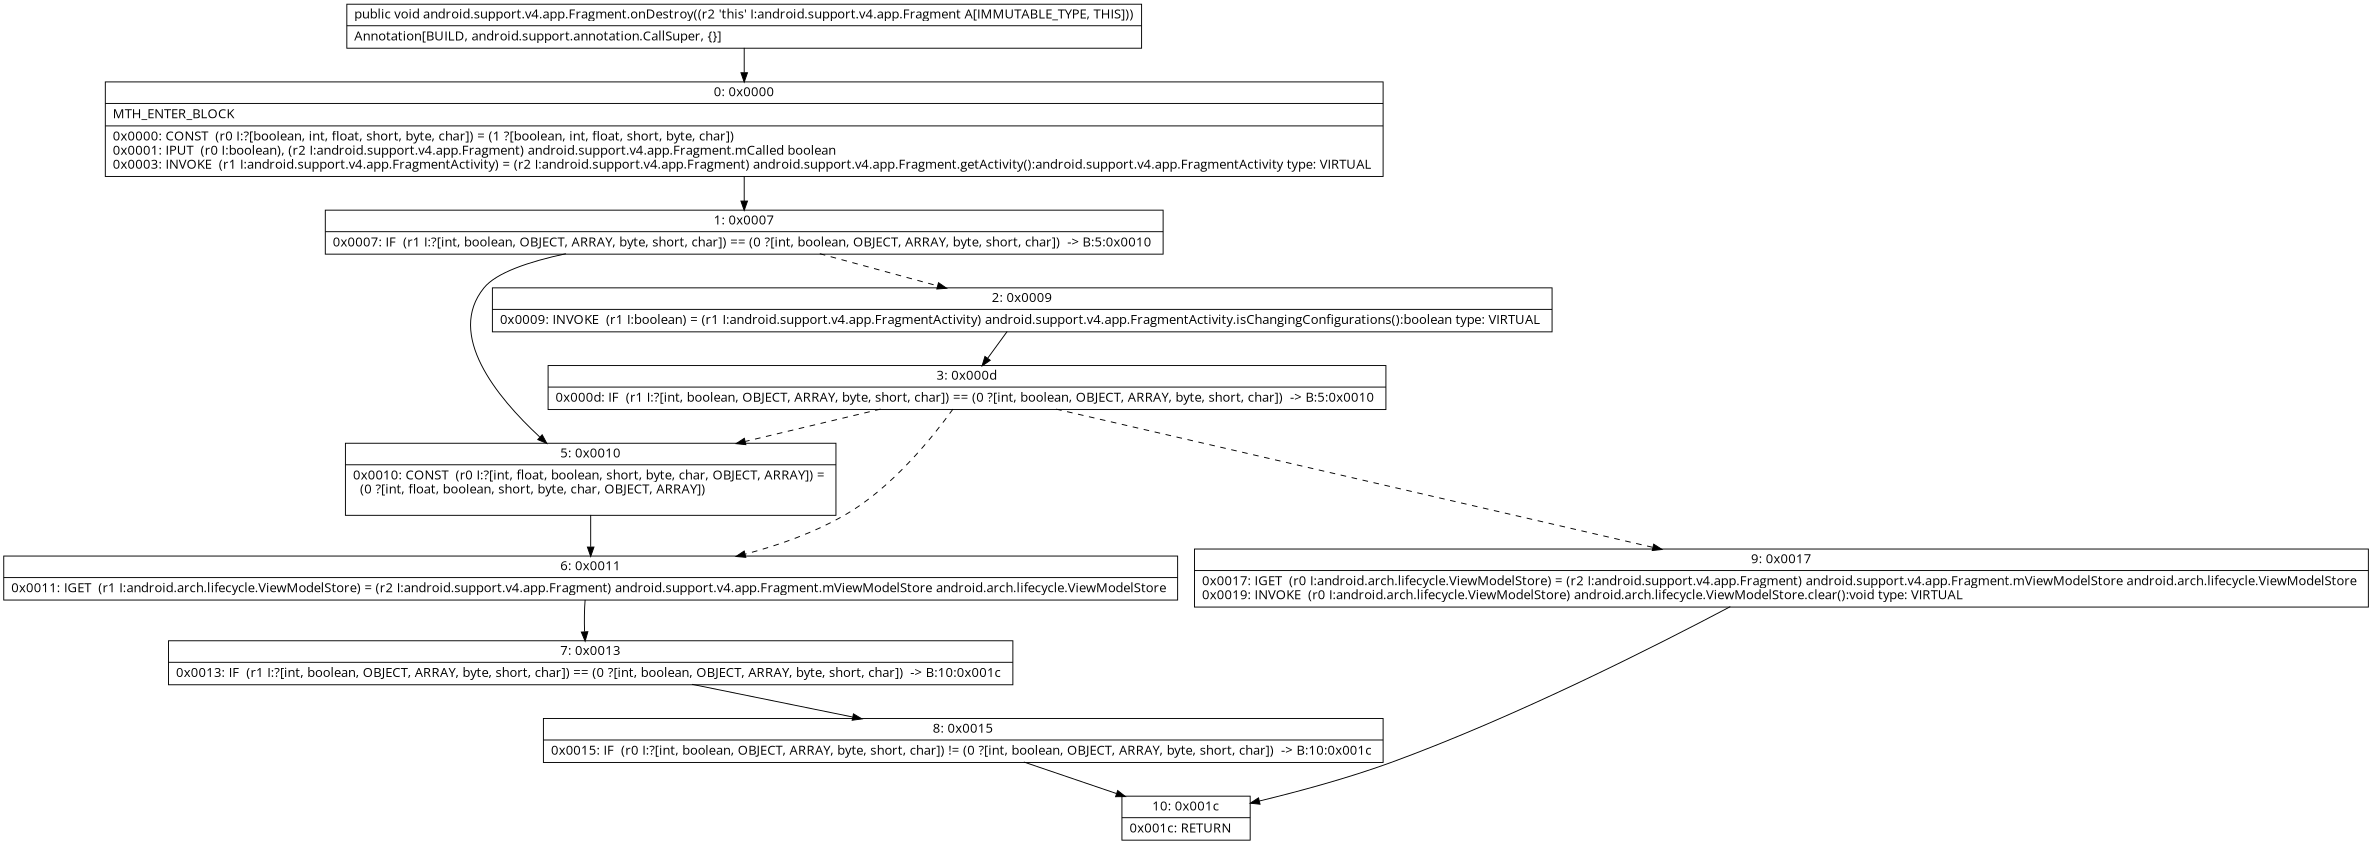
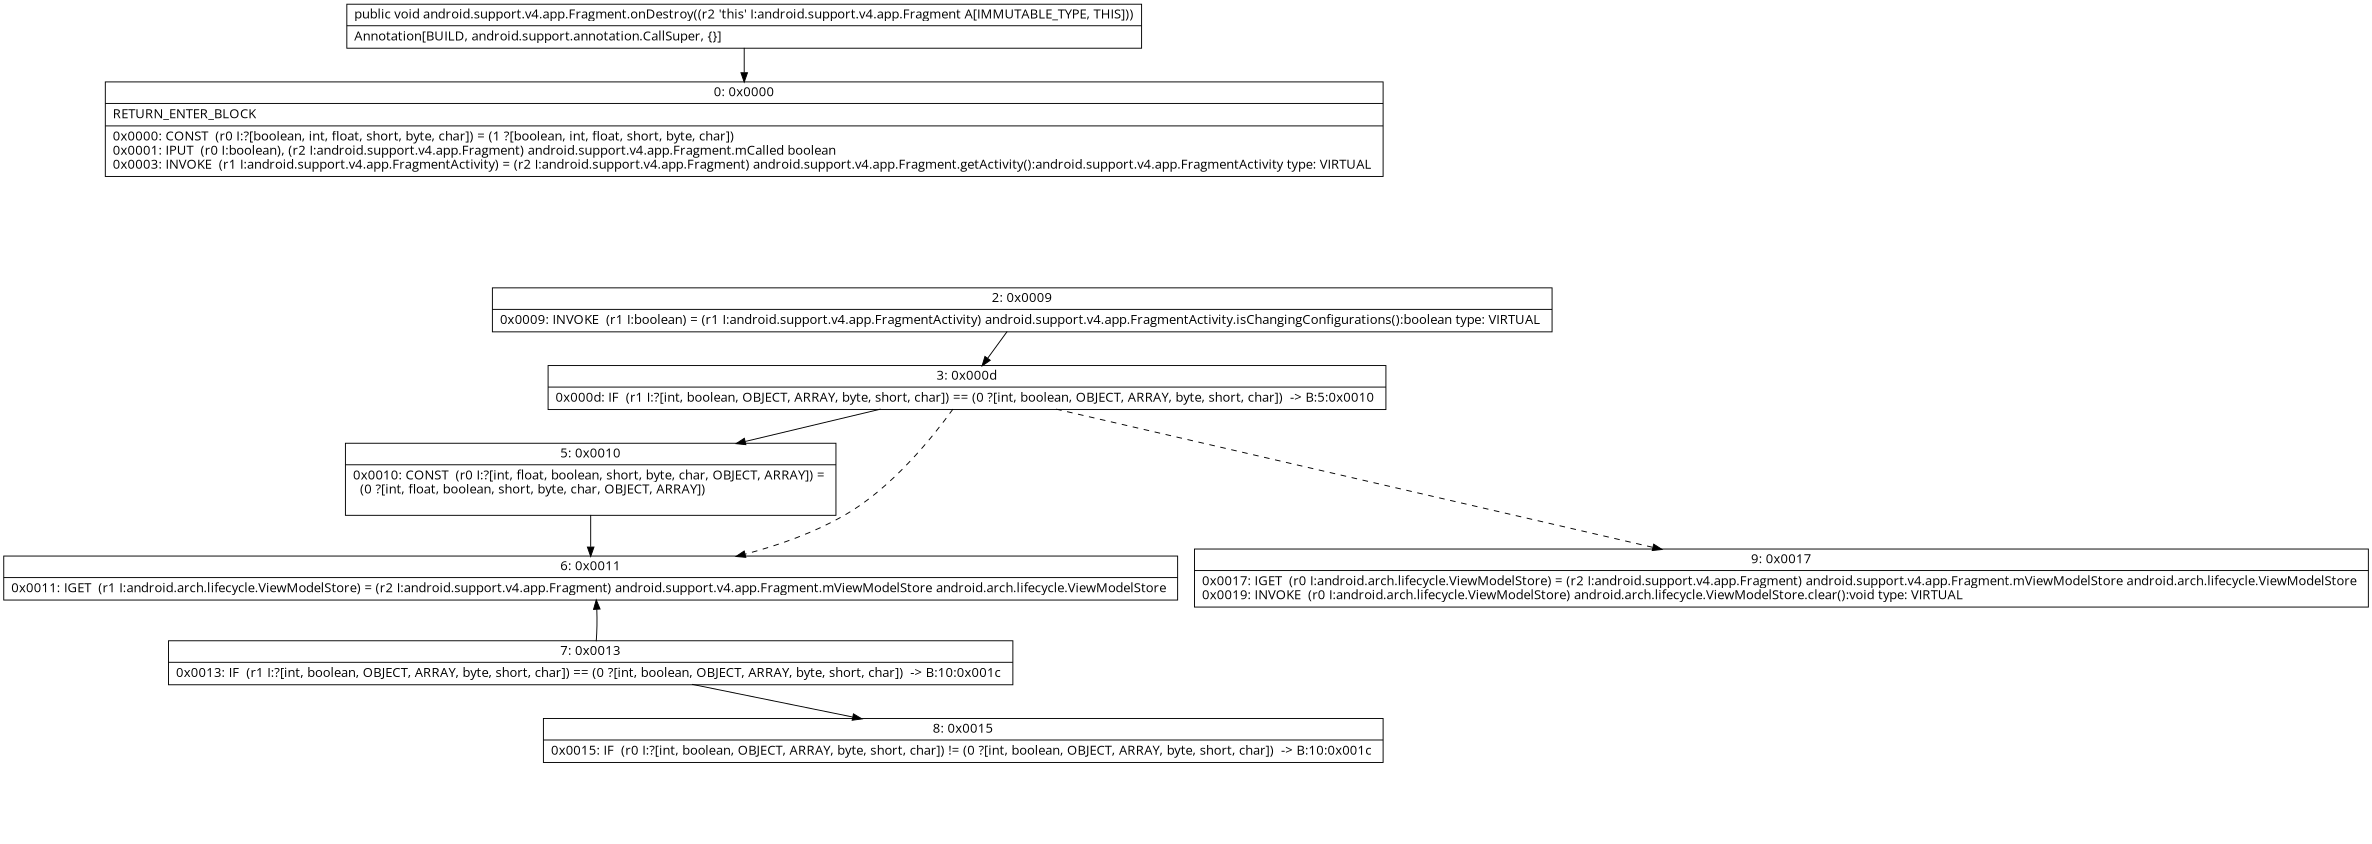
  digraph {
    fontname="Open Sans"
    node [fontname="Open Sans" shape=record]
    edge [fontname="Open Sans"]
-   n1 [label="{0\:\ 0x0000|MTH_ENTER_BLOCK\l|0x0000: CONST  (r0 I:?[boolean, int, float, short, byte, char]) = (1 ?[boolean, int, float, short, byte, char]) \l0x0001: IPUT  (r0 I:boolean), (r2 I:android.support.v4.app.Fragment) android.support.v4.app.Fragment.mCalled boolean \l0x0003: INVOKE  (r1 I:android.support.v4.app.FragmentActivity) = (r2 I:android.support.v4.app.Fragment) android.support.v4.app.Fragment.getActivity():android.support.v4.app.FragmentActivity type: VIRTUAL \l}"]
-   n2 [label="{1\:\ 0x0007|0x0007: IF  (r1 I:?[int, boolean, OBJECT, ARRAY, byte, short, char]) == (0 ?[int, boolean, OBJECT, ARRAY, byte, short, char])  \-\> B:5:0x0010 \l}"]
+   n1 [label="{0\:\ 0x0000|RETURN_ENTER_BLOCK\l|0x0000: CONST  (r0 I:?[boolean, int, float, short, byte, char]) = (1 ?[boolean, int, float, short, byte, char]) \l0x0001: IPUT  (r0 I:boolean), (r2 I:android.support.v4.app.Fragment) android.support.v4.app.Fragment.mCalled boolean \l0x0003: INVOKE  (r1 I:android.support.v4.app.FragmentActivity) = (r2 I:android.support.v4.app.Fragment) android.support.v4.app.Fragment.getActivity():android.support.v4.app.FragmentActivity type: VIRTUAL \l}"]
    n3 [label="{2\:\ 0x0009|0x0009: INVOKE  (r1 I:boolean) = (r1 I:android.support.v4.app.FragmentActivity) android.support.v4.app.FragmentActivity.isChangingConfigurations():boolean type: VIRTUAL \l}"]
    n4 [label="{5\:\ 0x0010|0x0010: CONST  (r0 I:?[int, float, boolean, short, byte, char, OBJECT, ARRAY]) = \l  (0 ?[int, float, boolean, short, byte, char, OBJECT, ARRAY])\l \l}"]
    n5 [label="{3\:\ 0x000d|0x000d: IF  (r1 I:?[int, boolean, OBJECT, ARRAY, byte, short, char]) == (0 ?[int, boolean, OBJECT, ARRAY, byte, short, char])  \-\> B:5:0x0010 \l}"]
    n6 [label="{6\:\ 0x0011|0x0011: IGET  (r1 I:android.arch.lifecycle.ViewModelStore) = (r2 I:android.support.v4.app.Fragment) android.support.v4.app.Fragment.mViewModelStore android.arch.lifecycle.ViewModelStore \l}"]
    n7 [label="{9\:\ 0x0017|0x0017: IGET  (r0 I:android.arch.lifecycle.ViewModelStore) = (r2 I:android.support.v4.app.Fragment) android.support.v4.app.Fragment.mViewModelStore android.arch.lifecycle.ViewModelStore \l0x0019: INVOKE  (r0 I:android.arch.lifecycle.ViewModelStore) android.arch.lifecycle.ViewModelStore.clear():void type: VIRTUAL \l}"]
    n8 [label="{7\:\ 0x0013|0x0013: IF  (r1 I:?[int, boolean, OBJECT, ARRAY, byte, short, char]) == (0 ?[int, boolean, OBJECT, ARRAY, byte, short, char])  \-\> B:10:0x001c \l}"]
    n9 [label="{8\:\ 0x0015|0x0015: IF  (r0 I:?[int, boolean, OBJECT, ARRAY, byte, short, char]) != (0 ?[int, boolean, OBJECT, ARRAY, byte, short, char])  \-\> B:10:0x001c \l}"]
-   n10 [label="{10\:\ 0x001c|0x001c: RETURN   \l}"]
    n11 [label="{public void android.support.v4.app.Fragment.onDestroy((r2 'this' I:android.support.v4.app.Fragment A[IMMUTABLE_TYPE, THIS]))  | Annotation[BUILD, android.support.annotation.CallSuper, \{\}]\l}"]
-   n1 -> n2
-   n2 -> n3 [style=dashed]
-   n2 -> n4
    n3 -> n5
    n4 -> n6
-   n5 -> n4 [style=dashed]
+   n5 -> n4
    n5 -> n6 [style=dashed]
    n5 -> n7 [style=dashed]
-   n6 -> n8
-   n7 -> n10
+   n8 -> n6
    n8 -> n9 [style=solid]
-   n9 -> n10
    n11 -> n1
  }
